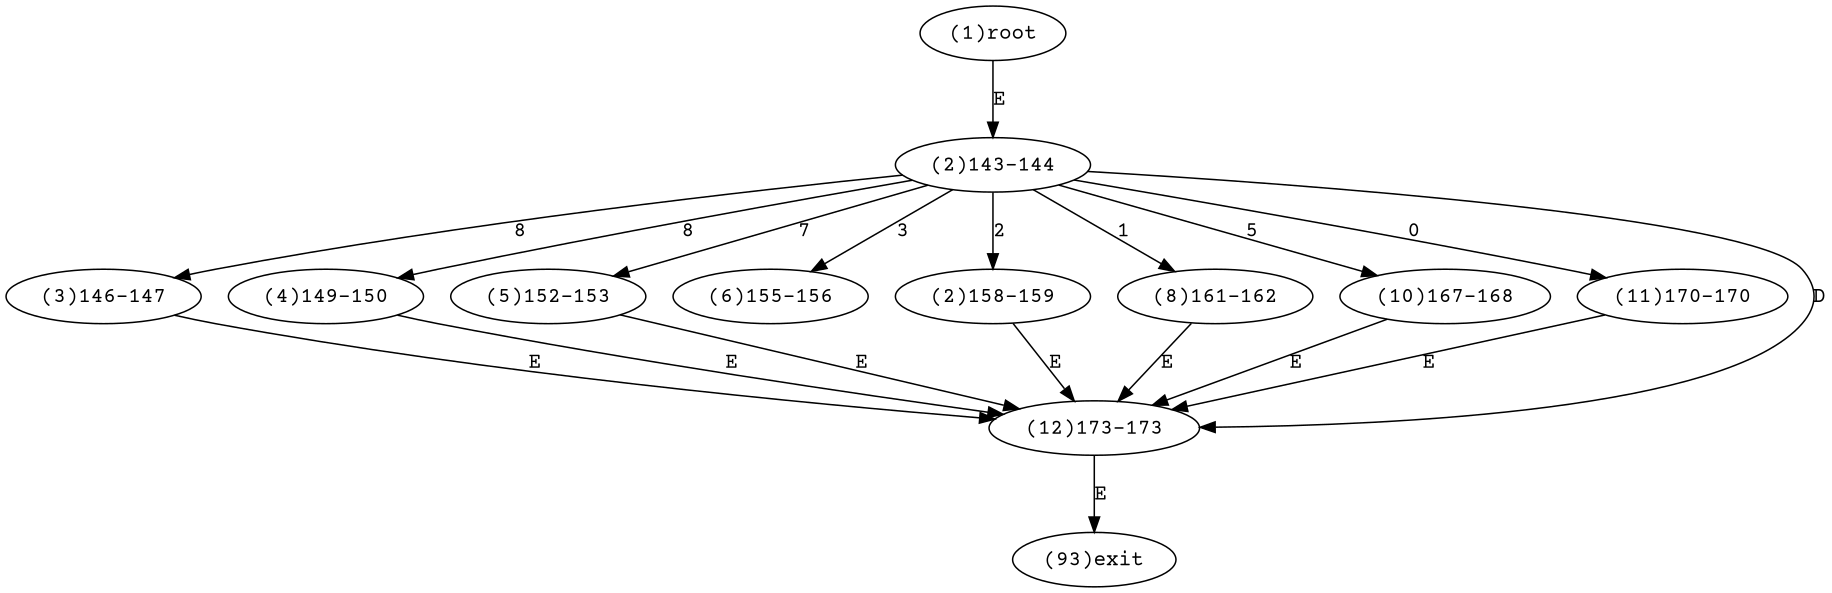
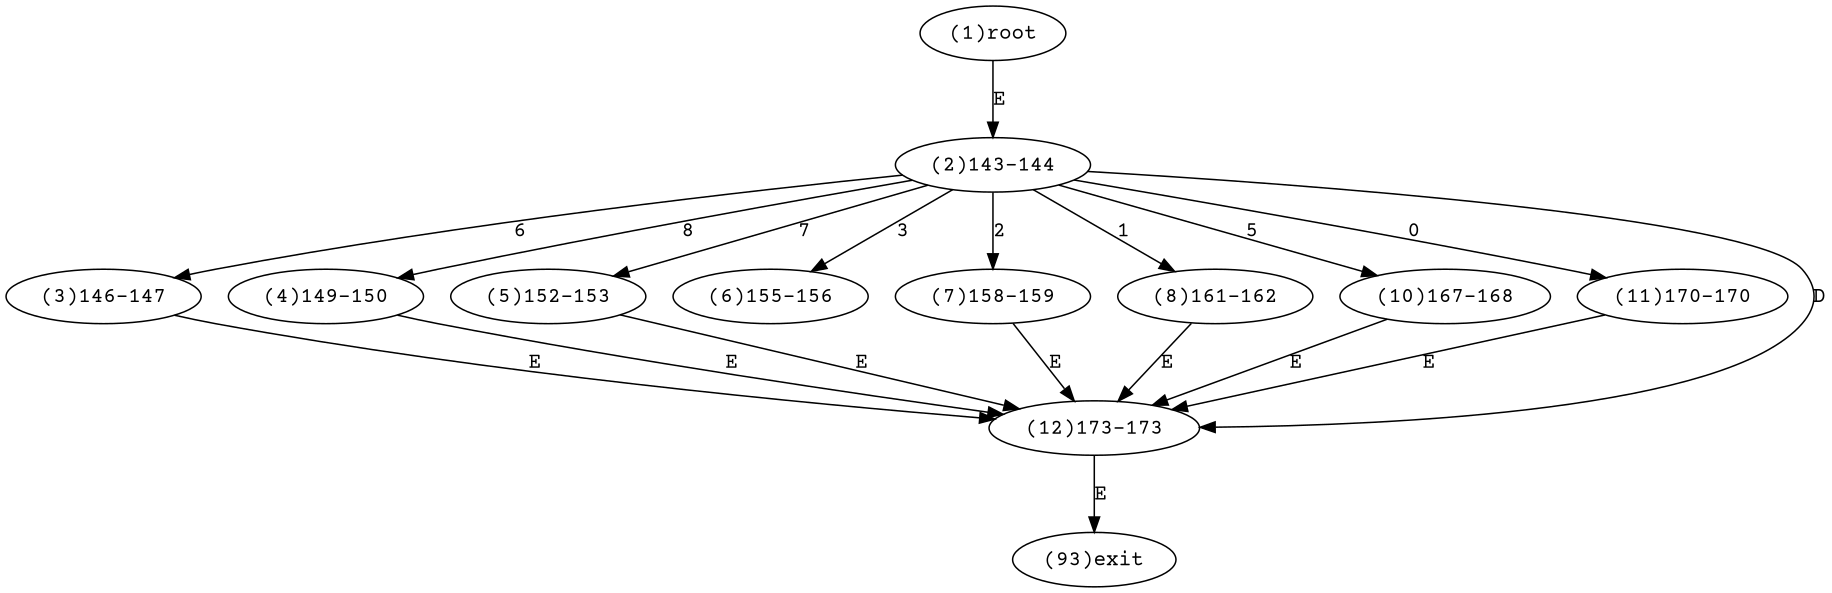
  digraph {
    fontname="Courier Prime"
    node [fontname="Courier Prime"]
    edge [fontname="Courier Prime"]
    n1 [label="(1)root"]
    n2 [label="(2)143-144"]
    n3 [label="(3)146-147"]
    n4 [label="(4)149-150"]
    n5 [label="(5)152-153"]
    n6 [label="(6)155-156"]
-   n7 [label="(2)158-159"]
+   n7 [label="(7)158-159"]
    n8 [label="(8)161-162"]
    n9 [label="(10)167-168"]
    n10 [label="(11)170-170"]
    n11 [label="(12)173-173"]
    n12 [label="(93)exit"]
    n1 -> n2 [label=E]
-   n2 -> n3 [label=8]
+   n2 -> n3 [label=6]
    n2 -> n4 [label=8]
    n2 -> n5 [label=7]
    n2 -> n6 [label=3]
    n2 -> n7 [label=2]
    n2 -> n8 [label=1]
    n2 -> n9 [label=5]
    n2 -> n10 [label=0]
    n2 -> n11 [label=D]
    n3 -> n11 [label=E]
    n4 -> n11 [label=E]
    n5 -> n11 [label=E]
    n7 -> n11 [label=E]
    n8 -> n11 [label=E]
    n9 -> n11 [label=E]
    n10 -> n11 [label=E]
    n11 -> n12 [label=E]
  }
